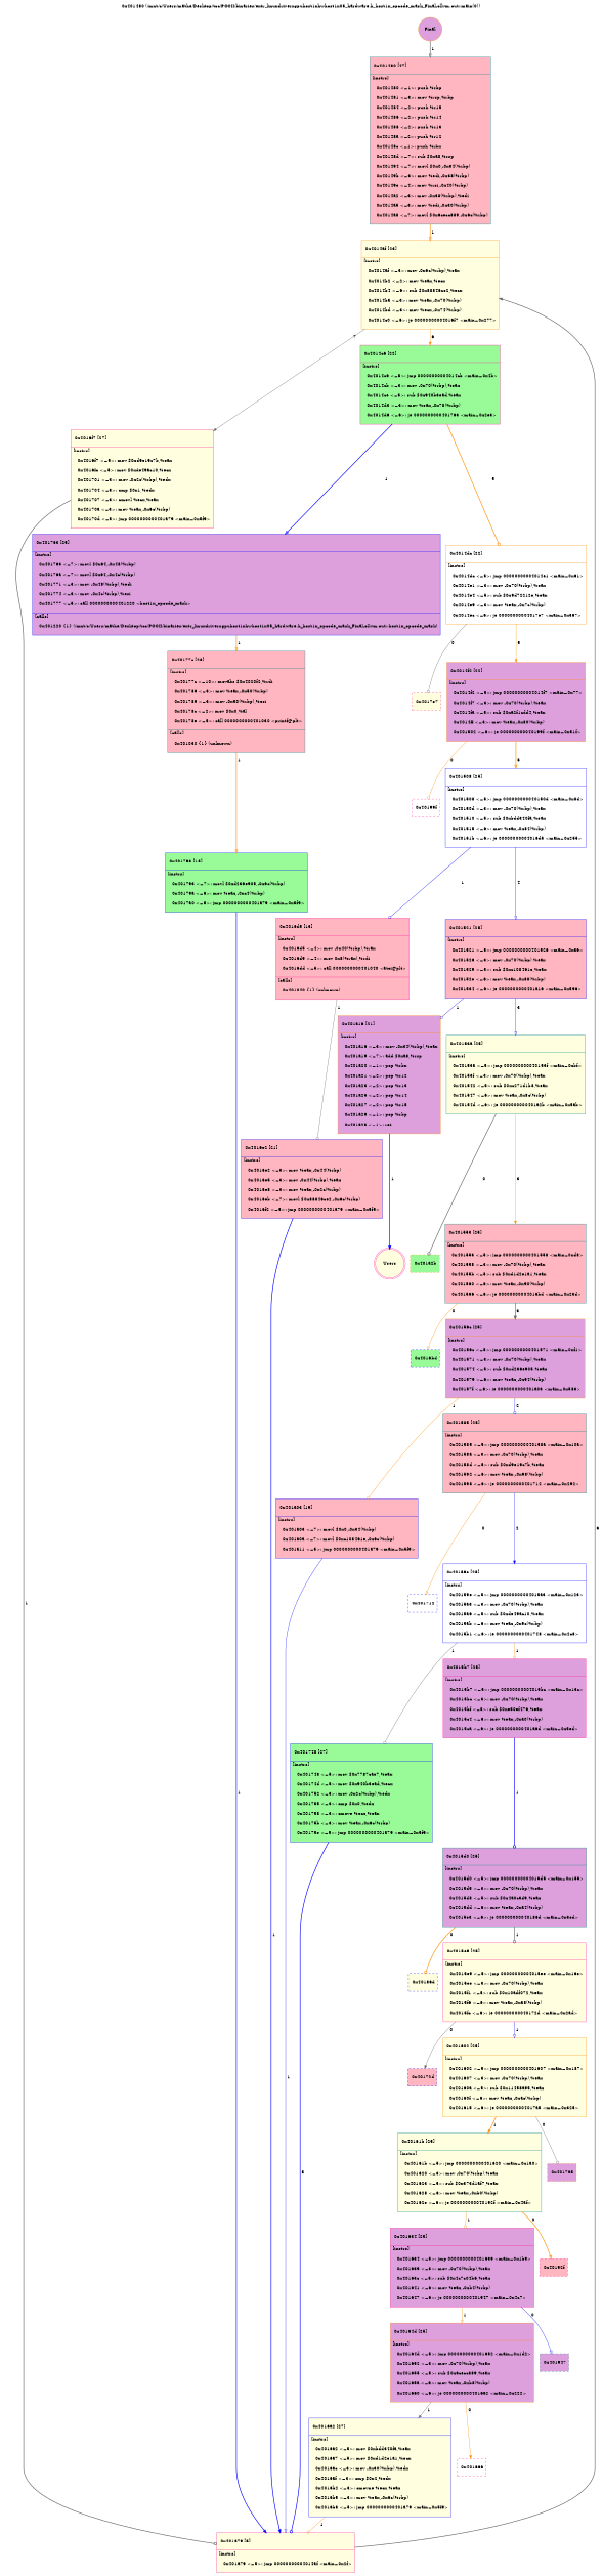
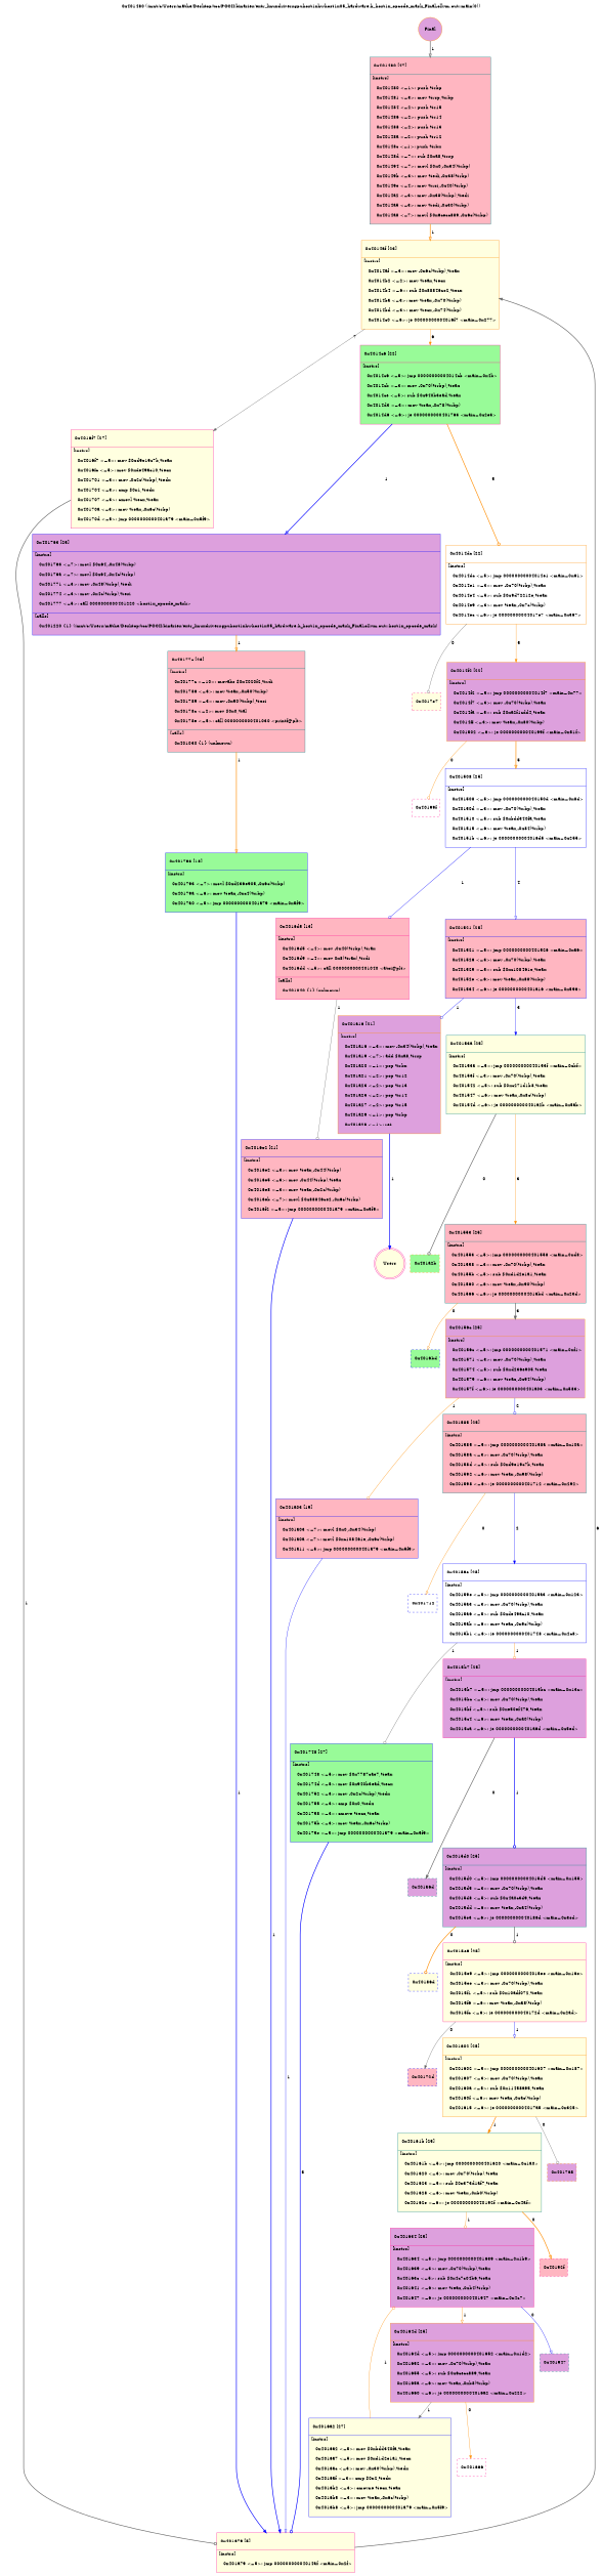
  digraph {
    label="0x401480 (/mnt/c/Users/mathe/Desktop/tcc/POCII/binaries/extr_linuxdriversgpuhost1xhwhost1x05_hardware.h_host1x_opcode_mask_Final-ollvm.out::main(0))"
    labelloc=t
    node [color=blue fillcolor=plum shape=record style=filled]
    edge [arrowhead=odot color=darkorange style=solid]
    n1 [color=darkorange height=0.3 label=Final shape=circle width=0.3]
    n2 [color=teal fillcolor=lightpink label="{\n     0x401480 [47]\l\n     | [instrs]\l\n     &nbsp;&nbsp;0x401480 \<+1\>: push %rbp\l\n     &nbsp;&nbsp;0x401481 \<+3\>: mov %rsp,%rbp\l\n     &nbsp;&nbsp;0x401484 \<+2\>: push %r15\l\n     &nbsp;&nbsp;0x401486 \<+2\>: push %r14\l\n     &nbsp;&nbsp;0x401488 \<+2\>: push %r13\l\n     &nbsp;&nbsp;0x40148a \<+2\>: push %r12\l\n     &nbsp;&nbsp;0x40148c \<+1\>: push %rbx\l\n     &nbsp;&nbsp;0x40148d \<+7\>: sub $0xa8,%rsp\l\n     &nbsp;&nbsp;0x401494 \<+7\>: movl $0x0,-0x34(%rbp)\l\n     &nbsp;&nbsp;0x40149b \<+3\>: mov %edi,-0x38(%rbp)\l\n     &nbsp;&nbsp;0x40149e \<+4\>: mov %rsi,-0x40(%rbp)\l\n     &nbsp;&nbsp;0x4014a2 \<+3\>: mov -0x38(%rbp),%edi\l\n     &nbsp;&nbsp;0x4014a5 \<+3\>: mov %edi,-0x30(%rbp)\l\n     &nbsp;&nbsp;0x4014a8 \<+7\>: movl $0x6cecc889,-0x6c(%rbp)\l\n  }"]
    n3 [color=darkorange fillcolor=lightyellow label="{\n     0x4014af [23]\l\n     | [instrs]\l\n     &nbsp;&nbsp;0x4014af \<+3\>: mov -0x6c(%rbp),%eax\l\n     &nbsp;&nbsp;0x4014b2 \<+2\>: mov %eax,%ecx\l\n     &nbsp;&nbsp;0x4014b4 \<+6\>: sub $0x88846ce2,%ecx\l\n     &nbsp;&nbsp;0x4014ba \<+3\>: mov %eax,-0x70(%rbp)\l\n     &nbsp;&nbsp;0x4014bd \<+3\>: mov %ecx,-0x74(%rbp)\l\n     &nbsp;&nbsp;0x4014c0 \<+6\>: je 00000000004016f7 \<main+0x277\>\l\n  }"]
    n4 [color=deeppink fillcolor=lightyellow label="{\n     0x4016f7 [27]\l\n     | [instrs]\l\n     &nbsp;&nbsp;0x4016f7 \<+5\>: mov $0xd9e19c7b,%eax\l\n     &nbsp;&nbsp;0x4016fc \<+5\>: mov $0xde49ac10,%ecx\l\n     &nbsp;&nbsp;0x401701 \<+3\>: mov -0x2c(%rbp),%edx\l\n     &nbsp;&nbsp;0x401704 \<+3\>: cmp $0x1,%edx\l\n     &nbsp;&nbsp;0x401707 \<+3\>: cmovl %ecx,%eax\l\n     &nbsp;&nbsp;0x40170a \<+3\>: mov %eax,-0x6c(%rbp)\l\n     &nbsp;&nbsp;0x40170d \<+5\>: jmp 0000000000401a79 \<main+0x5f9\>\l\n  }"]
    n5 [color=deeppink fillcolor=palegreen label="{\n     0x4014c6 [22]\l\n     | [instrs]\l\n     &nbsp;&nbsp;0x4014c6 \<+5\>: jmp 00000000004014cb \<main+0x4b\>\l\n     &nbsp;&nbsp;0x4014cb \<+3\>: mov -0x70(%rbp),%eax\l\n     &nbsp;&nbsp;0x4014ce \<+5\>: sub $0x940b3ead,%eax\l\n     &nbsp;&nbsp;0x4014d3 \<+3\>: mov %eax,-0x78(%rbp)\l\n     &nbsp;&nbsp;0x4014d6 \<+6\>: je 0000000000401763 \<main+0x2e3\>\l\n  }"]
    n6 [color=deeppink fillcolor=lightyellow label="{\n     0x401a79 [5]\l\n     | [instrs]\l\n     &nbsp;&nbsp;0x401a79 \<+5\>: jmp 00000000004014af \<main+0x2f\>\l\n  }"]
    n7 [label="{\n     0x401763 [25]\l\n     | [instrs]\l\n     &nbsp;&nbsp;0x401763 \<+7\>: movl $0x64,-0x48(%rbp)\l\n     &nbsp;&nbsp;0x40176a \<+7\>: movl $0x64,-0x4c(%rbp)\l\n     &nbsp;&nbsp;0x401771 \<+3\>: mov -0x48(%rbp),%edi\l\n     &nbsp;&nbsp;0x401774 \<+3\>: mov -0x4c(%rbp),%esi\l\n     &nbsp;&nbsp;0x401777 \<+5\>: call 0000000000401220 \<host1x_opcode_mask\>\l\n     | [calls]\l\n     &nbsp;&nbsp;0x401220 \{1\} (/mnt/c/Users/mathe/Desktop/tcc/POCII/binaries/extr_linuxdriversgpuhost1xhwhost1x05_hardware.h_host1x_opcode_mask_Final-ollvm.out::host1x_opcode_mask)\l\n  }"]
    n8 [color=darkorange fillcolor=white label="{\n     0x4014dc [22]\l\n     | [instrs]\l\n     &nbsp;&nbsp;0x4014dc \<+5\>: jmp 00000000004014e1 \<main+0x61\>\l\n     &nbsp;&nbsp;0x4014e1 \<+3\>: mov -0x70(%rbp),%eax\l\n     &nbsp;&nbsp;0x4014e4 \<+5\>: sub $0x9d72212e,%eax\l\n     &nbsp;&nbsp;0x4014e9 \<+3\>: mov %eax,-0x7c(%rbp)\l\n     &nbsp;&nbsp;0x4014ec \<+6\>: je 00000000004017e7 \<main+0x367\>\l\n  }"]
    n9 [color=teal fillcolor=lightpink label="{\n     0x40177c [23]\l\n     | [instrs]\l\n     &nbsp;&nbsp;0x40177c \<+10\>: movabs $0x4020f2,%rdi\l\n     &nbsp;&nbsp;0x401786 \<+3\>: mov %eax,-0x50(%rbp)\l\n     &nbsp;&nbsp;0x401789 \<+3\>: mov -0x50(%rbp),%esi\l\n     &nbsp;&nbsp;0x40178c \<+2\>: mov $0x0,%al\l\n     &nbsp;&nbsp;0x40178e \<+5\>: call 0000000000401030 \<printf@plt\>\l\n     | [calls]\l\n     &nbsp;&nbsp;0x401030 \{1\} (unknown)\l\n  }"]
    n10 [color=deeppink fillcolor=lightyellow label="{\n     0x4017e7\l\n  }" style="dashed,filled"]
    n11 [color=darkorange label="{\n     0x4014f2 [22]\l\n     | [instrs]\l\n     &nbsp;&nbsp;0x4014f2 \<+5\>: jmp 00000000004014f7 \<main+0x77\>\l\n     &nbsp;&nbsp;0x4014f7 \<+3\>: mov -0x70(%rbp),%eax\l\n     &nbsp;&nbsp;0x4014fa \<+5\>: sub $0xa2f1cdd4,%eax\l\n     &nbsp;&nbsp;0x4014ff \<+3\>: mov %eax,-0x80(%rbp)\l\n     &nbsp;&nbsp;0x401502 \<+6\>: je 000000000040199f \<main+0x51f\>\l\n  }"]
    n12 [color=deeppink fillcolor=lightyellow height=0.3 label=Users peripheries=2 shape=circle width=0.3]
    n13 [fillcolor=palegreen label="{\n     0x401793 [18]\l\n     | [instrs]\l\n     &nbsp;&nbsp;0x401793 \<+7\>: movl $0xd236e905,-0x6c(%rbp)\l\n     &nbsp;&nbsp;0x40179a \<+6\>: mov %eax,-0xc4(%rbp)\l\n     &nbsp;&nbsp;0x4017a0 \<+5\>: jmp 0000000000401a79 \<main+0x5f9\>\l\n  }"]
    n14 [color=deeppink fillcolor=white label="{\n     0x40199f\l\n  }" style="dashed,filled"]
    n15 [fillcolor=white label="{\n     0x401508 [25]\l\n     | [instrs]\l\n     &nbsp;&nbsp;0x401508 \<+5\>: jmp 000000000040150d \<main+0x8d\>\l\n     &nbsp;&nbsp;0x40150d \<+3\>: mov -0x70(%rbp),%eax\l\n     &nbsp;&nbsp;0x401510 \<+5\>: sub $0xbdd340fa,%eax\l\n     &nbsp;&nbsp;0x401515 \<+6\>: mov %eax,-0x84(%rbp)\l\n     &nbsp;&nbsp;0x40151b \<+6\>: je 00000000004016d5 \<main+0x255\>\l\n  }"]
    n16 [color=deeppink fillcolor=lightpink label="{\n     0x4016d5 [13]\l\n     | [instrs]\l\n     &nbsp;&nbsp;0x4016d5 \<+4\>: mov -0x40(%rbp),%rax\l\n     &nbsp;&nbsp;0x4016d9 \<+4\>: mov 0x8(%rax),%rdi\l\n     &nbsp;&nbsp;0x4016dd \<+5\>: call 0000000000401040 \<atoi@plt\>\l\n     | [calls]\l\n     &nbsp;&nbsp;0x401040 \{1\} (unknown)\l\n  }"]
    n17 [fillcolor=lightpink label="{\n     0x401521 [25]\l\n     | [instrs]\l\n     &nbsp;&nbsp;0x401521 \<+5\>: jmp 0000000000401526 \<main+0xa6\>\l\n     &nbsp;&nbsp;0x401526 \<+3\>: mov -0x70(%rbp),%eax\l\n     &nbsp;&nbsp;0x401529 \<+5\>: sub $0xc108461e,%eax\l\n     &nbsp;&nbsp;0x40152e \<+6\>: mov %eax,-0x88(%rbp)\l\n     &nbsp;&nbsp;0x401534 \<+6\>: je 0000000000401a16 \<main+0x596\>\l\n  }"]
    n18 [fillcolor=lightpink label="{\n     0x4016e2 [21]\l\n     | [instrs]\l\n     &nbsp;&nbsp;0x4016e2 \<+3\>: mov %eax,-0x44(%rbp)\l\n     &nbsp;&nbsp;0x4016e5 \<+3\>: mov -0x44(%rbp),%eax\l\n     &nbsp;&nbsp;0x4016e8 \<+3\>: mov %eax,-0x2c(%rbp)\l\n     &nbsp;&nbsp;0x4016eb \<+7\>: movl $0x88846ce2,-0x6c(%rbp)\l\n     &nbsp;&nbsp;0x4016f2 \<+5\>: jmp 0000000000401a79 \<main+0x5f9\>\l\n  }"]
    n19 [color=darkorange label="{\n     0x401a16 [21]\l\n     | [instrs]\l\n     &nbsp;&nbsp;0x401a16 \<+3\>: mov -0x34(%rbp),%eax\l\n     &nbsp;&nbsp;0x401a19 \<+7\>: add $0xa8,%rsp\l\n     &nbsp;&nbsp;0x401a20 \<+1\>: pop %rbx\l\n     &nbsp;&nbsp;0x401a21 \<+2\>: pop %r12\l\n     &nbsp;&nbsp;0x401a23 \<+2\>: pop %r13\l\n     &nbsp;&nbsp;0x401a25 \<+2\>: pop %r14\l\n     &nbsp;&nbsp;0x401a27 \<+2\>: pop %r15\l\n     &nbsp;&nbsp;0x401a29 \<+1\>: pop %rbp\l\n     &nbsp;&nbsp;0x401a2a \<+1\>: ret\l\n  }"]
    n20 [color=teal fillcolor=lightyellow label="{\n     0x40153a [25]\l\n     | [instrs]\l\n     &nbsp;&nbsp;0x40153a \<+5\>: jmp 000000000040153f \<main+0xbf\>\l\n     &nbsp;&nbsp;0x40153f \<+3\>: mov -0x70(%rbp),%eax\l\n     &nbsp;&nbsp;0x401542 \<+5\>: sub $0xc271d1b8,%eax\l\n     &nbsp;&nbsp;0x401547 \<+6\>: mov %eax,-0x8c(%rbp)\l\n     &nbsp;&nbsp;0x40154d \<+6\>: je 0000000000401a2b \<main+0x5ab\>\l\n  }"]
    n21 [color=darkorange fillcolor=palegreen label="{\n     0x401a2b\l\n  }" style="dashed,filled"]
    n22 [color=teal fillcolor=lightpink label="{\n     0x401553 [25]\l\n     | [instrs]\l\n     &nbsp;&nbsp;0x401553 \<+5\>: jmp 0000000000401558 \<main+0xd8\>\l\n     &nbsp;&nbsp;0x401558 \<+3\>: mov -0x70(%rbp),%eax\l\n     &nbsp;&nbsp;0x40155b \<+5\>: sub $0xd1d2e1a1,%eax\l\n     &nbsp;&nbsp;0x401560 \<+6\>: mov %eax,-0x90(%rbp)\l\n     &nbsp;&nbsp;0x401566 \<+6\>: je 00000000004016bd \<main+0x23d\>\l\n  }"]
    n23 [fillcolor=palegreen label="{\n     0x4016bd\l\n  }" style="dashed,filled"]
    n24 [color=darkorange label="{\n     0x40156c [25]\l\n     | [instrs]\l\n     &nbsp;&nbsp;0x40156c \<+5\>: jmp 0000000000401571 \<main+0xf1\>\l\n     &nbsp;&nbsp;0x401571 \<+3\>: mov -0x70(%rbp),%eax\l\n     &nbsp;&nbsp;0x401574 \<+5\>: sub $0xd236e905,%eax\l\n     &nbsp;&nbsp;0x401579 \<+6\>: mov %eax,-0x94(%rbp)\l\n     &nbsp;&nbsp;0x40157f \<+6\>: je 0000000000401a03 \<main+0x583\>\l\n  }"]
    n25 [fillcolor=lightpink label="{\n     0x401a03 [19]\l\n     | [instrs]\l\n     &nbsp;&nbsp;0x401a03 \<+7\>: movl $0x0,-0x34(%rbp)\l\n     &nbsp;&nbsp;0x401a0a \<+7\>: movl $0xc108461e,-0x6c(%rbp)\l\n     &nbsp;&nbsp;0x401a11 \<+5\>: jmp 0000000000401a79 \<main+0x5f9\>\l\n  }"]
    n26 [color=teal fillcolor=lightpink label="{\n     0x401585 [25]\l\n     | [instrs]\l\n     &nbsp;&nbsp;0x401585 \<+5\>: jmp 000000000040158a \<main+0x10a\>\l\n     &nbsp;&nbsp;0x40158a \<+3\>: mov -0x70(%rbp),%eax\l\n     &nbsp;&nbsp;0x40158d \<+5\>: sub $0xd9e19c7b,%eax\l\n     &nbsp;&nbsp;0x401592 \<+6\>: mov %eax,-0x98(%rbp)\l\n     &nbsp;&nbsp;0x401598 \<+6\>: je 0000000000401712 \<main+0x292\>\l\n  }"]
    n27 [color=deeppink fillcolor=white label="{\n     0x401666\l\n  }" style="dashed,filled"]
    n28 [fillcolor=white label="{\n     0x401712\l\n  }" style="dashed,filled"]
    n29 [fillcolor=white label="{\n     0x40159e [25]\l\n     | [instrs]\l\n     &nbsp;&nbsp;0x40159e \<+5\>: jmp 00000000004015a3 \<main+0x123\>\l\n     &nbsp;&nbsp;0x4015a3 \<+3\>: mov -0x70(%rbp),%eax\l\n     &nbsp;&nbsp;0x4015a6 \<+5\>: sub $0xde49ac10,%eax\l\n     &nbsp;&nbsp;0x4015ab \<+6\>: mov %eax,-0x9c(%rbp)\l\n     &nbsp;&nbsp;0x4015b1 \<+6\>: je 0000000000401748 \<main+0x2c8\>\l\n  }"]
    n30 [fillcolor=lightyellow label="{\n     0x4016a2 [27]\l\n     | [instrs]\l\n     &nbsp;&nbsp;0x4016a2 \<+5\>: mov $0xbdd340fa,%eax\l\n     &nbsp;&nbsp;0x4016a7 \<+5\>: mov $0xd1d2e1a1,%ecx\l\n     &nbsp;&nbsp;0x4016ac \<+3\>: mov -0x30(%rbp),%edx\l\n     &nbsp;&nbsp;0x4016af \<+3\>: cmp $0x2,%edx\l\n     &nbsp;&nbsp;0x4016b2 \<+3\>: cmovne %ecx,%eax\l\n     &nbsp;&nbsp;0x4016b5 \<+3\>: mov %eax,-0x6c(%rbp)\l\n     &nbsp;&nbsp;0x4016b8 \<+5\>: jmp 0000000000401a79 \<main+0x5f9\>\l\n  }"]
    n31 [fillcolor=palegreen label="{\n     0x401748 [27]\l\n     | [instrs]\l\n     &nbsp;&nbsp;0x401748 \<+5\>: mov $0x7787cae7,%eax\l\n     &nbsp;&nbsp;0x40174d \<+5\>: mov $0x940b3ead,%ecx\l\n     &nbsp;&nbsp;0x401752 \<+3\>: mov -0x2c(%rbp),%edx\l\n     &nbsp;&nbsp;0x401755 \<+3\>: cmp $0x0,%edx\l\n     &nbsp;&nbsp;0x401758 \<+3\>: cmove %ecx,%eax\l\n     &nbsp;&nbsp;0x40175b \<+3\>: mov %eax,-0x6c(%rbp)\l\n     &nbsp;&nbsp;0x40175e \<+5\>: jmp 0000000000401a79 \<main+0x5f9\>\l\n  }"]
    n32 [color=deeppink label="{\n     0x4015b7 [25]\l\n     | [instrs]\l\n     &nbsp;&nbsp;0x4015b7 \<+5\>: jmp 00000000004015bc \<main+0x13c\>\l\n     &nbsp;&nbsp;0x4015bc \<+3\>: mov -0x70(%rbp),%eax\l\n     &nbsp;&nbsp;0x4015bf \<+5\>: sub $0xe50ef476,%eax\l\n     &nbsp;&nbsp;0x4015c4 \<+6\>: mov %eax,-0xa0(%rbp)\l\n     &nbsp;&nbsp;0x4015ca \<+6\>: je 0000000000401a6d \<main+0x5ed\>\l\n  }"]
    n33 [color=darkorange label="{\n     0x40164d [25]\l\n     | [instrs]\l\n     &nbsp;&nbsp;0x40164d \<+5\>: jmp 0000000000401652 \<main+0x1d2\>\l\n     &nbsp;&nbsp;0x401652 \<+3\>: mov -0x70(%rbp),%eax\l\n     &nbsp;&nbsp;0x401655 \<+5\>: sub $0x6cecc889,%eax\l\n     &nbsp;&nbsp;0x40165a \<+6\>: mov %eax,-0xb8(%rbp)\l\n     &nbsp;&nbsp;0x401660 \<+6\>: je 00000000004016a2 \<main+0x222\>\l\n  }"]
+   n34 [color=teal label="{\n     0x401a6d\l\n  }" style="dashed,filled"]
    n35 [color=teal label="{\n     0x4015d0 [25]\l\n     | [instrs]\l\n     &nbsp;&nbsp;0x4015d0 \<+5\>: jmp 00000000004015d5 \<main+0x155\>\l\n     &nbsp;&nbsp;0x4015d5 \<+3\>: mov -0x70(%rbp),%eax\l\n     &nbsp;&nbsp;0x4015d8 \<+5\>: sub $0x4a0c3d9,%eax\l\n     &nbsp;&nbsp;0x4015dd \<+6\>: mov %eax,-0xa4(%rbp)\l\n     &nbsp;&nbsp;0x4015e3 \<+6\>: je 000000000040186d \<main+0x3ed\>\l\n  }"]
    n36 [color=teal label="{\n     0x401947\l\n  }" style="dashed,filled"]
    n37 [fillcolor=lightyellow label="{\n     0x40186d\l\n  }" style="dashed,filled"]
    n38 [color=deeppink fillcolor=lightyellow label="{\n     0x4015e9 [25]\l\n     | [instrs]\l\n     &nbsp;&nbsp;0x4015e9 \<+5\>: jmp 00000000004015ee \<main+0x16e\>\l\n     &nbsp;&nbsp;0x4015ee \<+3\>: mov -0x70(%rbp),%eax\l\n     &nbsp;&nbsp;0x4015f1 \<+5\>: sub $0x10adf072,%eax\l\n     &nbsp;&nbsp;0x4015f6 \<+6\>: mov %eax,-0xa8(%rbp)\l\n     &nbsp;&nbsp;0x4015fc \<+6\>: je 000000000040172d \<main+0x2ad\>\l\n  }"]
    n39 [color=deeppink label="{\n     0x401634 [25]\l\n     | [instrs]\l\n     &nbsp;&nbsp;0x401634 \<+5\>: jmp 0000000000401639 \<main+0x1b9\>\l\n     &nbsp;&nbsp;0x401639 \<+3\>: mov -0x70(%rbp),%eax\l\n     &nbsp;&nbsp;0x40163c \<+5\>: sub $0x4c7c04b6,%eax\l\n     &nbsp;&nbsp;0x401641 \<+6\>: mov %eax,-0xb4(%rbp)\l\n     &nbsp;&nbsp;0x401647 \<+6\>: je 0000000000401947 \<main+0x4c7\>\l\n  }"]
    n40 [fillcolor=lightpink label="{\n     0x40172d\l\n  }" style="dashed,filled"]
    n41 [color=darkorange fillcolor=lightyellow label="{\n     0x401602 [25]\l\n     | [instrs]\l\n     &nbsp;&nbsp;0x401602 \<+5\>: jmp 0000000000401607 \<main+0x187\>\l\n     &nbsp;&nbsp;0x401607 \<+3\>: mov -0x70(%rbp),%eax\l\n     &nbsp;&nbsp;0x40160a \<+5\>: sub $0x11458a95,%eax\l\n     &nbsp;&nbsp;0x40160f \<+6\>: mov %eax,-0xac(%rbp)\l\n     &nbsp;&nbsp;0x401615 \<+6\>: je 00000000004017a5 \<main+0x325\>\l\n  }"]
    n42 [color=deeppink fillcolor=lightpink label="{\n     0x40192f\l\n  }" style="dashed,filled"]
    n43 [color=teal fillcolor=lightyellow label="{\n     0x40161b [25]\l\n     | [instrs]\l\n     &nbsp;&nbsp;0x40161b \<+5\>: jmp 0000000000401620 \<main+0x1a0\>\l\n     &nbsp;&nbsp;0x401620 \<+3\>: mov -0x70(%rbp),%eax\l\n     &nbsp;&nbsp;0x401623 \<+5\>: sub $0x373d1af7,%eax\l\n     &nbsp;&nbsp;0x401628 \<+6\>: mov %eax,-0xb0(%rbp)\l\n     &nbsp;&nbsp;0x40162e \<+6\>: je 000000000040192f \<main+0x4af\>\l\n  }"]
    n44 [color=darkorange label="{\n     0x4017a5\l\n  }" style="dashed,filled"]
    n1 -> n2 [arrowhead=onormal color=gray40 label=" 1" style=bold]
    n2 -> n3 [arrowhead=onormal label=" 1" style=bold]
    n3 -> n4 [arrowhead=normal color=gray40 label=" 7"]
    n3 -> n5 [arrowhead=normal label=" 6"]
    n4 -> n6 [color=gray40 label=" 1" style=bold]
    n5 -> n7 [arrowhead=onormal color=blue label=" 1" style=bold]
    n5 -> n8 [label=" 5" style=bold]
    n6 -> n3 [arrowhead=normal color=gray40 label=" 6" style=bold]
    n7 -> n9 [arrowhead=onormal label=" 1" style=bold]
    n8 -> n10 [color=gray40 label=" 0"]
    n8 -> n11 [arrowhead=normal label=" 5"]
    n9 -> n13 [arrowhead=onormal label=" 1" style=bold]
    n11 -> n14 [label=" 0"]
    n11 -> n15 [arrowhead=onormal label=" 5" style=bold]
    n13 -> n6 [arrowhead=normal color=blue label=" 1" style=bold]
    n15 -> n16 [color=blue label=" 1"]
    n15 -> n17 [arrowhead=onormal color=blue label=" 4"]
    n16 -> n18 [color=gray40 label=" 1"]
    n17 -> n19 [color=blue label=" 1"]
-   n17 -> n20 [arrowhead=onormal color=blue label=" 3"]
+   n17 -> n20 [arrowhead=normal color=blue label=" 3"]
    n18 -> n6 [arrowhead=normal color=blue label=" 1" style=bold]
    n19 -> n12 [arrowhead=normal color=blue label=" 1" style=bold]
    n20 -> n21 [color=gray40 label=" 0" style=bold]
    n20 -> n22 [arrowhead=normal label=" 3"]
    n22 -> n23 [arrowhead=onormal label=" 0"]
    n22 -> n24 [arrowhead=normal color=gray40 label=" 3" style=bold]
    n24 -> n25 [label=" 1"]
    n24 -> n26 [color=blue label=" 2"]
    n25 -> n6 [arrowhead=onormal color=blue label=" 1"]
    n26 -> n28 [arrowhead=onormal label=" 0"]
    n26 -> n29 [arrowhead=normal color=blue label=" 2"]
    n29 -> n31 [color=gray40 label=" 1"]
    n29 -> n32 [label=" 1"]
-   n30 -> n6 [label=" 1"]
+   n30 -> n39 [label=" 1"]
    n31 -> n6 [color=blue label=" 5" style=bold]
+   n32 -> n34 [arrowhead=normal color=gray40 label=" 0" style=bold]
    n32 -> n35 [color=blue label=" 1" style=bold]
    n33 -> n27 [arrowhead=normal label=" 0"]
    n33 -> n30 [arrowhead=normal color=gray40 label=" 1"]
    n35 -> n37 [label=" 0" style=bold]
    n35 -> n38 [color=gray40 label=" 1" style=bold]
    n38 -> n40 [arrowhead=normal color=gray40 label=" 0"]
    n38 -> n41 [arrowhead=onormal color=blue label=" 1"]
    n39 -> n33 [arrowhead=onormal label=" 1"]
    n39 -> n36 [arrowhead=onormal color=blue label=" 0"]
    n41 -> n43 [arrowhead=normal label=" 1" style=bold]
    n41 -> n44 [color=gray40 label=" 0"]
    n43 -> n39 [label=" 1"]
    n43 -> n42 [arrowhead=onormal label=" 0" style=bold]
  }
